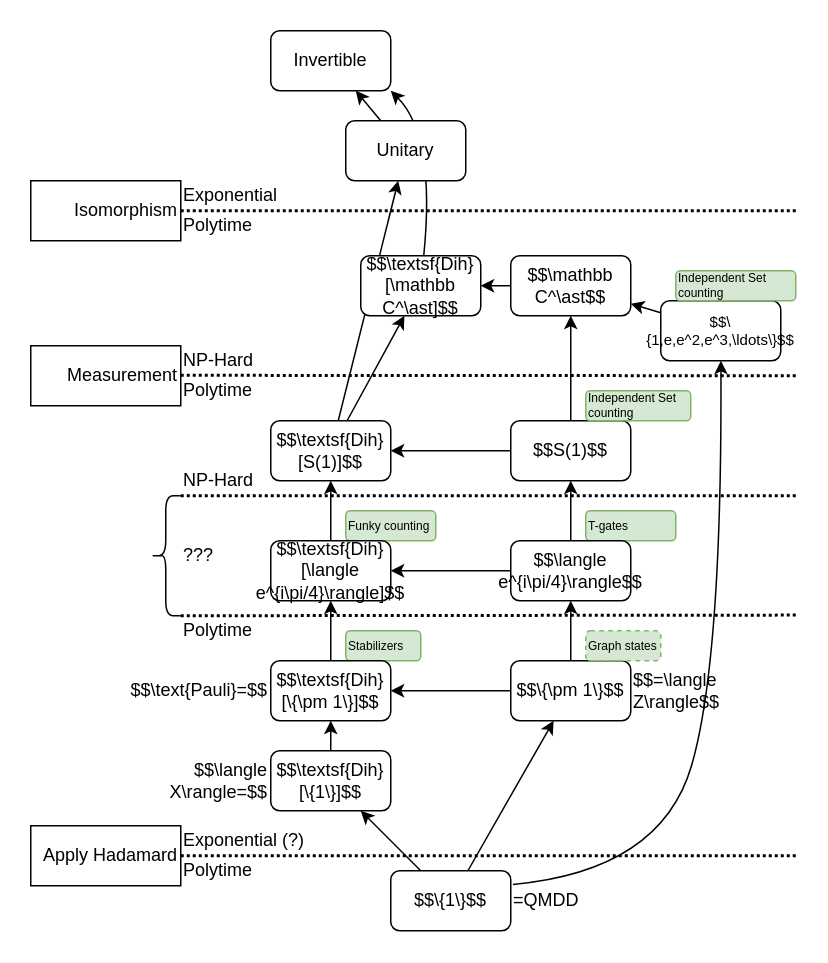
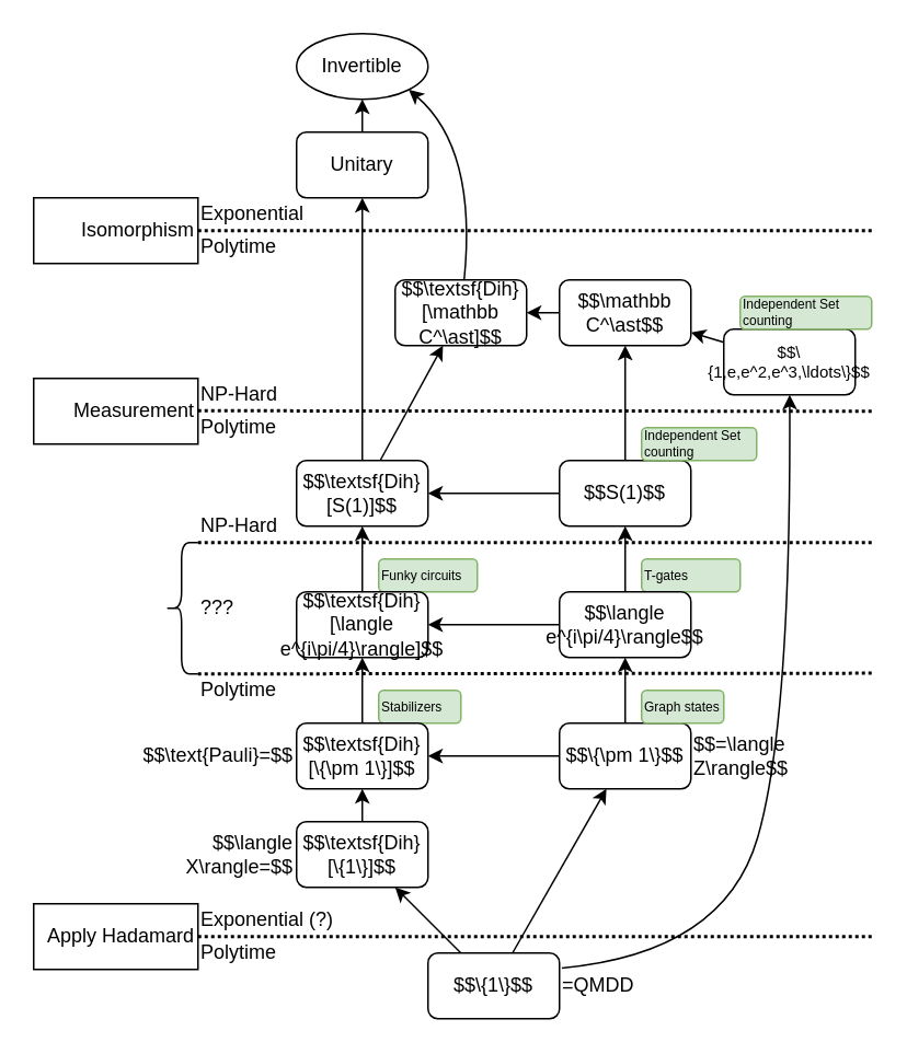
  <mxCell id="0" />
  <mxCell id="1" parent="0" />
  <mxCell id="2" style="edgeStyle=none;rounded=0;orthogonalLoop=1;jettySize=auto;html=1;" parent="1" source="4" target="54" edge="1"><mxGeometry relative="1" as="geometry" /></mxCell>
  <mxCell id="3" style="edgeStyle=none;rounded=0;orthogonalLoop=1;jettySize=auto;html=1;" parent="1" source="4" target="47" edge="1"><mxGeometry relative="1" as="geometry" /></mxCell>
  <mxCell id="4" value="$$\{\pm 1\}$$" style="rounded=1;whiteSpace=wrap;html=1;" parent="1" vertex="1"><mxGeometry x="340" y="440" width="80" height="40" as="geometry" /></mxCell>
  <mxCell id="5" style="rounded=0;orthogonalLoop=1;jettySize=auto;html=1;" parent="1" source="8" target="4" edge="1"><mxGeometry relative="1" as="geometry" /></mxCell>
  <mxCell id="6" style="edgeStyle=none;rounded=0;orthogonalLoop=1;jettySize=auto;html=1;" parent="1" source="8" target="11" edge="1"><mxGeometry relative="1" as="geometry" /></mxCell>
  <mxCell id="7" style="edgeStyle=none;orthogonalLoop=1;jettySize=auto;html=1;curved=1;exitX=1.018;exitY=0.228;exitDx=0;exitDy=0;exitPerimeter=0;" parent="1" source="8" target="41" edge="1"><mxGeometry relative="1" as="geometry"><Array as="points"><mxPoint x="440" y="580" /><mxPoint x="481" y="440" /></Array></mxGeometry></mxCell>
  <mxCell id="8" value="$$\{1\}$$" style="rounded=1;whiteSpace=wrap;html=1;" parent="1" vertex="1"><mxGeometry x="260" y="580" width="80" height="40" as="geometry" /></mxCell>
  <mxCell id="9" value="=QMDD" style="text;html=1;strokeColor=none;fillColor=none;align=left;verticalAlign=middle;whiteSpace=wrap;rounded=0;" parent="1" vertex="1"><mxGeometry x="340" y="580" width="80" height="40" as="geometry" /></mxCell>
  <mxCell id="10" style="edgeStyle=none;rounded=0;orthogonalLoop=1;jettySize=auto;html=1;" parent="1" source="11" target="54" edge="1"><mxGeometry relative="1" as="geometry" /></mxCell>
  <mxCell id="11" value="$$\textsf{Dih}[\{1\}]$$" style="rounded=1;whiteSpace=wrap;html=1;" parent="1" vertex="1"><mxGeometry x="180" y="500" width="80" height="40" as="geometry" /></mxCell>
  <mxCell id="12" style="edgeStyle=none;curved=1;orthogonalLoop=1;jettySize=auto;html=1;" parent="1" source="14" target="22" edge="1"><mxGeometry relative="1" as="geometry" /></mxCell>
  <mxCell id="13" style="edgeStyle=none;curved=1;orthogonalLoop=1;jettySize=auto;html=1;fontSize=10;" parent="1" source="14" target="17" edge="1"><mxGeometry relative="1" as="geometry" /></mxCell>
  <mxCell id="14" value="$$S(1)$$" style="rounded=1;whiteSpace=wrap;html=1;" parent="1" vertex="1"><mxGeometry x="340" y="280" width="80" height="40" as="geometry" /></mxCell>
  <mxCell id="15" style="edgeStyle=none;curved=1;orthogonalLoop=1;jettySize=auto;html=1;" parent="1" source="17" target="24" edge="1"><mxGeometry relative="1" as="geometry" /></mxCell>
  <mxCell id="16" style="rounded=0;orthogonalLoop=1;jettySize=auto;html=1;" parent="1" source="17" target="26" edge="1"><mxGeometry relative="1" as="geometry" /></mxCell>
  <mxCell id="17" value="$$\textsf{Dih}[S(1)]$$" style="rounded=1;whiteSpace=wrap;html=1;" parent="1" vertex="1"><mxGeometry x="180" y="280" width="80" height="40" as="geometry" /></mxCell>
  <mxCell id="18" value="$$=\langle Z\rangle$$" style="text;html=1;strokeColor=none;fillColor=none;align=left;verticalAlign=middle;whiteSpace=wrap;rounded=0;" parent="1" vertex="1"><mxGeometry x="420" y="440" width="80" height="40" as="geometry" /></mxCell>
  <mxCell id="19" value="$$\langle X\rangle=$$" style="text;html=1;strokeColor=none;fillColor=none;align=right;verticalAlign=middle;whiteSpace=wrap;rounded=0;" parent="1" vertex="1"><mxGeometry x="100" y="500" width="80" height="40" as="geometry" /></mxCell>
  <mxCell id="20" style="edgeStyle=none;curved=1;orthogonalLoop=1;jettySize=auto;html=1;" parent="1" source="41" target="22" edge="1"><mxGeometry relative="1" as="geometry"><mxPoint x="500" y="170" as="targetPoint" /></mxGeometry></mxCell>
  <mxCell id="21" style="edgeStyle=none;curved=1;orthogonalLoop=1;jettySize=auto;html=1;" parent="1" source="22" target="24" edge="1"><mxGeometry relative="1" as="geometry" /></mxCell>
  <mxCell id="22" value="$$\mathbb C^\ast$$" style="rounded=1;whiteSpace=wrap;html=1;" parent="1" vertex="1"><mxGeometry x="340" y="170" width="80" height="40" as="geometry" /></mxCell>
  <mxCell id="23" style="edgeStyle=none;curved=1;orthogonalLoop=1;jettySize=auto;html=1;entryX=1;entryY=1;entryDx=0;entryDy=0;" parent="1" source="24" target="27" edge="1"><mxGeometry relative="1" as="geometry"><Array as="points"><mxPoint x="290" y="90" /></Array></mxGeometry></mxCell>
  <mxCell id="24" value="$$\textsf{Dih}[\mathbb C^\ast]$$" style="rounded=1;whiteSpace=wrap;html=1;" parent="1" vertex="1"><mxGeometry x="240" y="170" width="80" height="40" as="geometry" /></mxCell>
  <mxCell id="25" style="edgeStyle=none;curved=1;orthogonalLoop=1;jettySize=auto;html=1;" parent="1" source="26" target="27" edge="1"><mxGeometry relative="1" as="geometry" /></mxCell>
- <mxCell id="26" value="Unitary" style="rounded=1;whiteSpace=wrap;html=1;" parent="1" vertex="1"><mxGeometry x="230" y="80" width="80" height="40" as="geometry" /></mxCell>
- <mxCell id="27" value="Invertible" style="rounded=1;whiteSpace=wrap;html=1;" parent="1" vertex="1"><mxGeometry x="180" y="20" width="80" height="40" as="geometry" /></mxCell>
+ <mxCell id="26" value="Unitary" style="rounded=1;whiteSpace=wrap;html=1;" parent="1" vertex="1"><mxGeometry x="180" y="80" width="80" height="40" as="geometry" /></mxCell>
+ <mxCell id="27" value="Invertible" style="ellipse;whiteSpace=wrap;html=1;" parent="1" vertex="1"><mxGeometry x="180" y="20" width="80" height="40" as="geometry" /></mxCell>
  <mxCell id="28" value="" style="endArrow=none;html=1;strokeWidth=2;dashed=1;dashPattern=1 1;" parent="1" edge="1"><mxGeometry width="50" height="50" relative="1" as="geometry"><mxPoint x="120" y="249.71" as="sourcePoint" /><mxPoint x="530" y="250" as="targetPoint" /></mxGeometry></mxCell>
  <mxCell id="29" value="Measurement" style="text;html=1;fillColor=none;align=right;verticalAlign=middle;whiteSpace=wrap;rounded=0;labelBorderColor=none;strokeColor=#000000;" parent="1" vertex="1"><mxGeometry x="20" y="230" width="100" height="40" as="geometry" /></mxCell>
  <mxCell id="30" value="Polytime" style="text;html=1;strokeColor=none;fillColor=none;align=left;verticalAlign=middle;whiteSpace=wrap;rounded=0;" parent="1" vertex="1"><mxGeometry x="120" y="250" width="100" height="20" as="geometry" /></mxCell>
  <mxCell id="31" value="NP-Hard" style="text;html=1;strokeColor=none;fillColor=none;align=left;verticalAlign=middle;whiteSpace=wrap;rounded=0;" parent="1" vertex="1"><mxGeometry x="120" y="230" width="100" height="20" as="geometry" /></mxCell>
  <mxCell id="32" value="Polytime" style="text;html=1;strokeColor=none;fillColor=none;align=left;verticalAlign=middle;whiteSpace=wrap;rounded=0;" parent="1" vertex="1"><mxGeometry x="120" y="410" width="70" height="20" as="geometry" /></mxCell>
  <mxCell id="33" value="NP-Hard" style="text;html=1;strokeColor=none;fillColor=none;align=left;verticalAlign=middle;whiteSpace=wrap;rounded=0;" parent="1" vertex="1"><mxGeometry x="120" y="310" width="100" height="20" as="geometry" /></mxCell>
- <mxCell id="34" value="Graph states" style="rounded=1;whiteSpace=wrap;html=1;strokeColor=#82b366;align=left;fontSize=8;fillColor=#d5e8d4;dashed=1;" parent="1" vertex="1"><mxGeometry x="390" y="420" width="50" height="20" as="geometry" /></mxCell>
+ <mxCell id="34" value="Graph states" style="rounded=1;whiteSpace=wrap;html=1;strokeColor=#82b366;align=left;fontSize=8;fillColor=#d5e8d4;" parent="1" vertex="1"><mxGeometry x="390" y="420" width="50" height="20" as="geometry" /></mxCell>
  <mxCell id="35" value="Stabilizers" style="rounded=1;whiteSpace=wrap;html=1;strokeColor=#82b366;align=left;fontSize=8;fillColor=#d5e8d4;" parent="1" vertex="1"><mxGeometry x="230" y="420" width="50" height="20" as="geometry" /></mxCell>
- <mxCell id="36" value="Funky counting" style="rounded=1;whiteSpace=wrap;html=1;strokeColor=#82b366;align=left;fontSize=8;fillColor=#d5e8d4;" parent="1" vertex="1"><mxGeometry x="230" y="340" width="60" height="20" as="geometry" /></mxCell>
+ <mxCell id="36" value="Funky circuits" style="rounded=1;whiteSpace=wrap;html=1;strokeColor=#82b366;align=left;fontSize=8;fillColor=#d5e8d4;" parent="1" vertex="1"><mxGeometry x="230" y="340" width="60" height="20" as="geometry" /></mxCell>
  <mxCell id="37" value="" style="endArrow=none;html=1;strokeWidth=2;dashed=1;dashPattern=1 1;" parent="1" edge="1"><mxGeometry width="50" height="50" relative="1" as="geometry"><mxPoint x="120" y="570" as="sourcePoint" /><mxPoint x="530" y="570" as="targetPoint" /></mxGeometry></mxCell>
  <mxCell id="38" value="Apply Hadamard" style="text;html=1;fillColor=none;align=right;verticalAlign=middle;whiteSpace=wrap;rounded=0;strokeColor=#000000;" parent="1" vertex="1"><mxGeometry x="20" y="550" width="100" height="40" as="geometry" /></mxCell>
  <mxCell id="39" value="Polytime" style="text;html=1;strokeColor=none;fillColor=none;align=left;verticalAlign=middle;whiteSpace=wrap;rounded=0;" parent="1" vertex="1"><mxGeometry x="120" y="570" width="100" height="20" as="geometry" /></mxCell>
  <mxCell id="40" value="Exponential (?)" style="text;html=1;strokeColor=none;fillColor=none;align=left;verticalAlign=middle;whiteSpace=wrap;rounded=0;" parent="1" vertex="1"><mxGeometry x="120" y="550" width="90" height="20" as="geometry" /></mxCell>
  <mxCell id="41" value="$$\{1,e,e^2,e^3,\ldots\}$$" style="rounded=1;whiteSpace=wrap;html=1;fontSize=10;" parent="1" vertex="1"><mxGeometry x="440" y="200" width="80" height="40" as="geometry" /></mxCell>
  <mxCell id="42" value="T-gates" style="rounded=1;whiteSpace=wrap;html=1;strokeColor=#82b366;align=left;fontSize=8;fillColor=#d5e8d4;" parent="1" vertex="1"><mxGeometry x="390" y="340" width="60" height="20" as="geometry" /></mxCell>
  <mxCell id="43" style="edgeStyle=none;rounded=0;orthogonalLoop=1;jettySize=auto;html=1;" parent="1" source="44" target="17" edge="1"><mxGeometry relative="1" as="geometry" /></mxCell>
  <mxCell id="44" value="$$\textsf{Dih}[\langle e^{i\pi/4}\rangle]$$" style="rounded=1;whiteSpace=wrap;html=1;" parent="1" vertex="1"><mxGeometry x="180" y="360" width="80" height="40" as="geometry" /></mxCell>
  <mxCell id="45" style="edgeStyle=none;rounded=0;orthogonalLoop=1;jettySize=auto;html=1;" parent="1" source="47" target="14" edge="1"><mxGeometry relative="1" as="geometry" /></mxCell>
  <mxCell id="46" style="edgeStyle=orthogonalEdgeStyle;rounded=0;orthogonalLoop=1;jettySize=auto;html=1;" parent="1" source="47" target="44" edge="1"><mxGeometry relative="1" as="geometry" /></mxCell>
  <mxCell id="47" value="$$\langle e^{i\pi/4}\rangle$$" style="rounded=1;whiteSpace=wrap;html=1;" parent="1" vertex="1"><mxGeometry x="340" y="360" width="80" height="40" as="geometry" /></mxCell>
  <mxCell id="48" style="rounded=0;orthogonalLoop=1;jettySize=auto;html=1;" parent="1" source="54" target="44" edge="1"><mxGeometry relative="1" as="geometry" /></mxCell>
  <mxCell id="49" value="" style="endArrow=none;html=1;strokeWidth=2;dashed=1;dashPattern=1 1;" parent="1" edge="1"><mxGeometry width="50" height="50" relative="1" as="geometry"><mxPoint x="120" y="330" as="sourcePoint" /><mxPoint x="530" y="330" as="targetPoint" /></mxGeometry></mxCell>
  <mxCell id="50" value="" style="endArrow=none;html=1;strokeWidth=2;dashed=1;dashPattern=1 1;" parent="1" edge="1"><mxGeometry width="50" height="50" relative="1" as="geometry"><mxPoint x="120" y="410" as="sourcePoint" /><mxPoint x="530" y="409.57" as="targetPoint" /></mxGeometry></mxCell>
  <mxCell id="51" value="???" style="text;html=1;strokeColor=none;fillColor=none;align=left;verticalAlign=middle;whiteSpace=wrap;rounded=0;" parent="1" vertex="1"><mxGeometry x="120" y="360" width="100" height="20" as="geometry" /></mxCell>
  <mxCell id="52" value="" style="shape=curlyBracket;whiteSpace=wrap;html=1;rounded=1;" parent="1" vertex="1"><mxGeometry x="100" y="330" width="20" height="80" as="geometry" /></mxCell>
  <mxCell id="53" value="Independent Set counting" style="rounded=1;whiteSpace=wrap;html=1;strokeColor=#82b366;align=left;fontSize=8;fillColor=#d5e8d4;" parent="1" vertex="1"><mxGeometry x="390" y="260" width="70" height="20" as="geometry" /></mxCell>
  <mxCell id="54" value="$$\textsf{Dih}[\{\pm 1\}]$$" style="rounded=1;whiteSpace=wrap;html=1;" parent="1" vertex="1"><mxGeometry x="180" y="440" width="80" height="40" as="geometry" /></mxCell>
  <mxCell id="55" value="$$\text{Pauli}=$$" style="text;html=1;strokeColor=none;fillColor=none;align=right;verticalAlign=middle;whiteSpace=wrap;rounded=0;" parent="1" vertex="1"><mxGeometry x="100" y="440" width="80" height="40" as="geometry" /></mxCell>
  <mxCell id="56" value="Independent Set counting" style="rounded=1;whiteSpace=wrap;html=1;strokeColor=#82b366;align=left;fontSize=8;fillColor=#d5e8d4;" vertex="1" parent="1"><mxGeometry x="450" y="180" width="80" height="20" as="geometry" /></mxCell>
  <mxCell id="57" value="" style="endArrow=none;html=1;strokeWidth=2;dashed=1;dashPattern=1 1;" parent="1" edge="1"><mxGeometry x="120" y="120" width="50" height="50" as="geometry"><mxPoint x="120" y="140" as="sourcePoint" /><mxPoint x="530" y="140" as="targetPoint" /></mxGeometry></mxCell>
  <mxCell id="58" value="Isomorphism" style="text;html=1;fillColor=none;align=right;verticalAlign=middle;whiteSpace=wrap;rounded=0;strokeColor=#000000;" parent="1" vertex="1"><mxGeometry x="20" y="120" width="100" height="40" as="geometry" /></mxCell>
  <mxCell id="59" value="Polytime" style="text;html=1;strokeColor=none;fillColor=none;align=left;verticalAlign=middle;whiteSpace=wrap;rounded=0;" parent="1" vertex="1"><mxGeometry x="120" y="140" width="80" height="20" as="geometry" /></mxCell>
  <mxCell id="60" value="Exponential" style="text;html=1;strokeColor=none;fillColor=none;align=left;verticalAlign=middle;whiteSpace=wrap;rounded=0;" parent="1" vertex="1"><mxGeometry x="120" y="120" width="80" height="20" as="geometry" /></mxCell>
